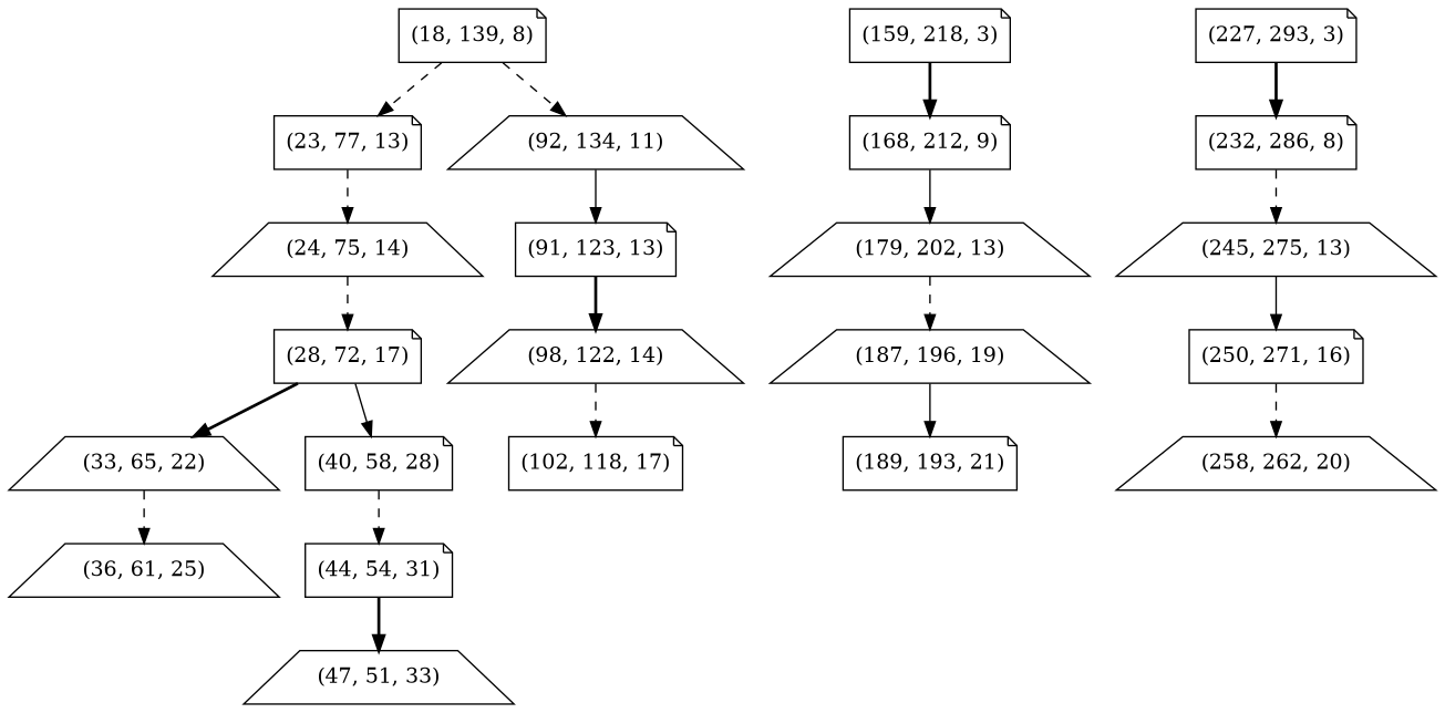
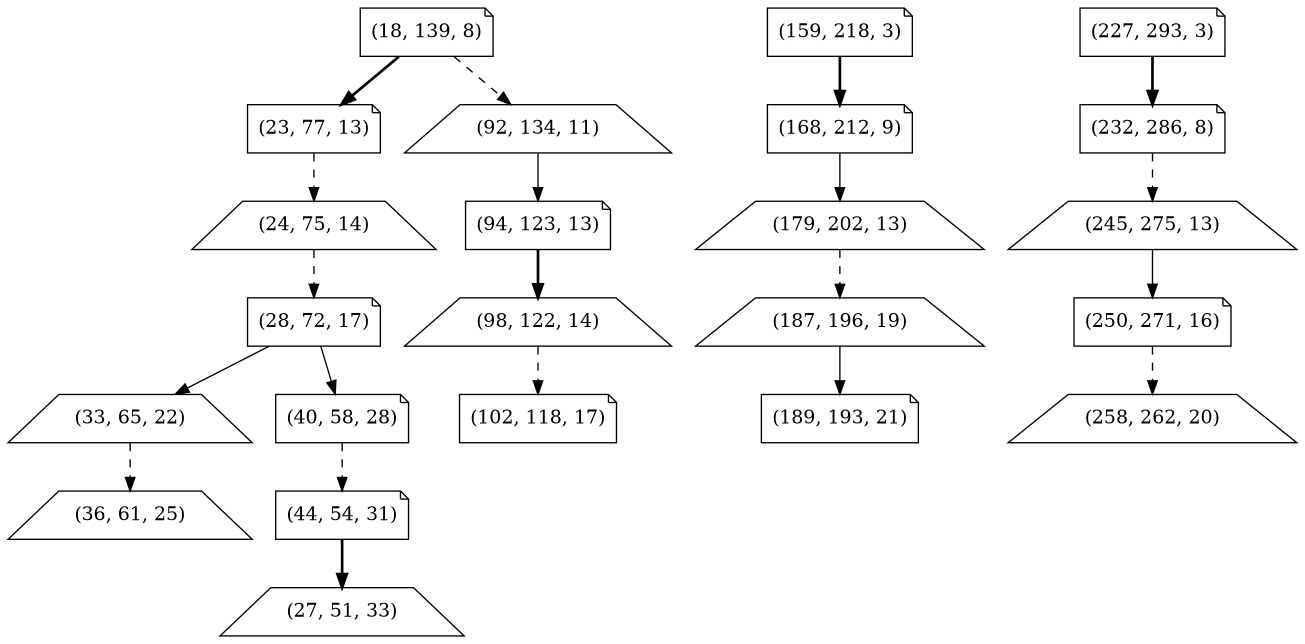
  digraph {
    node [shape=note]
    edge [style=dashed]
    "(18, 139, 8)"
    "(23, 77, 13)"
    "(92, 134, 11)" [shape=trapezium]
    "(159, 218, 3)"
    "(168, 212, 9)"
    "(227, 293, 3)"
    "(232, 286, 8)"
    "(24, 75, 14)" [shape=trapezium]
-   "(94, 123, 13)" [label="(91, 123, 13)"]
+   "(94, 123, 13)"
    "(28, 72, 17)"
    "(33, 65, 22)" [shape=trapezium]
    "(40, 58, 28)"
    "(36, 61, 25)" [shape=trapezium]
    "(44, 54, 31)"
-   "(47, 51, 33)" [shape=trapezium]
+   "(47, 51, 33)" [shape=trapezium label="(27, 51, 33)"]
    "(98, 122, 14)" [shape=trapezium]
    "(102, 118, 17)"
    "(179, 202, 13)" [shape=trapezium]
    "(187, 196, 19)" [shape=trapezium]
    "(189, 193, 21)"
    "(245, 275, 13)" [shape=trapezium]
    "(250, 271, 16)"
    "(258, 262, 20)" [shape=trapezium]
-   "(18, 139, 8)" -> "(23, 77, 13)"
+   "(18, 139, 8)" -> "(23, 77, 13)" [style=bold]
    "(18, 139, 8)" -> "(92, 134, 11)"
    "(23, 77, 13)" -> "(24, 75, 14)"
    "(92, 134, 11)" -> "(94, 123, 13)" [style=solid]
    "(159, 218, 3)" -> "(168, 212, 9)" [style=bold]
    "(168, 212, 9)" -> "(179, 202, 13)" [style=solid]
    "(227, 293, 3)" -> "(232, 286, 8)" [style=bold]
    "(232, 286, 8)" -> "(245, 275, 13)"
    "(24, 75, 14)" -> "(28, 72, 17)"
    "(94, 123, 13)" -> "(98, 122, 14)" [style=bold]
-   "(28, 72, 17)" -> "(33, 65, 22)" [style=bold]
+   "(28, 72, 17)" -> "(33, 65, 22)" [style=solid]
    "(28, 72, 17)" -> "(40, 58, 28)" [style=solid]
    "(33, 65, 22)" -> "(36, 61, 25)"
    "(40, 58, 28)" -> "(44, 54, 31)"
    "(44, 54, 31)" -> "(47, 51, 33)" [style=bold]
    "(98, 122, 14)" -> "(102, 118, 17)"
    "(179, 202, 13)" -> "(187, 196, 19)"
    "(187, 196, 19)" -> "(189, 193, 21)" [style=solid]
    "(245, 275, 13)" -> "(250, 271, 16)" [style=solid]
    "(250, 271, 16)" -> "(258, 262, 20)"
  }
